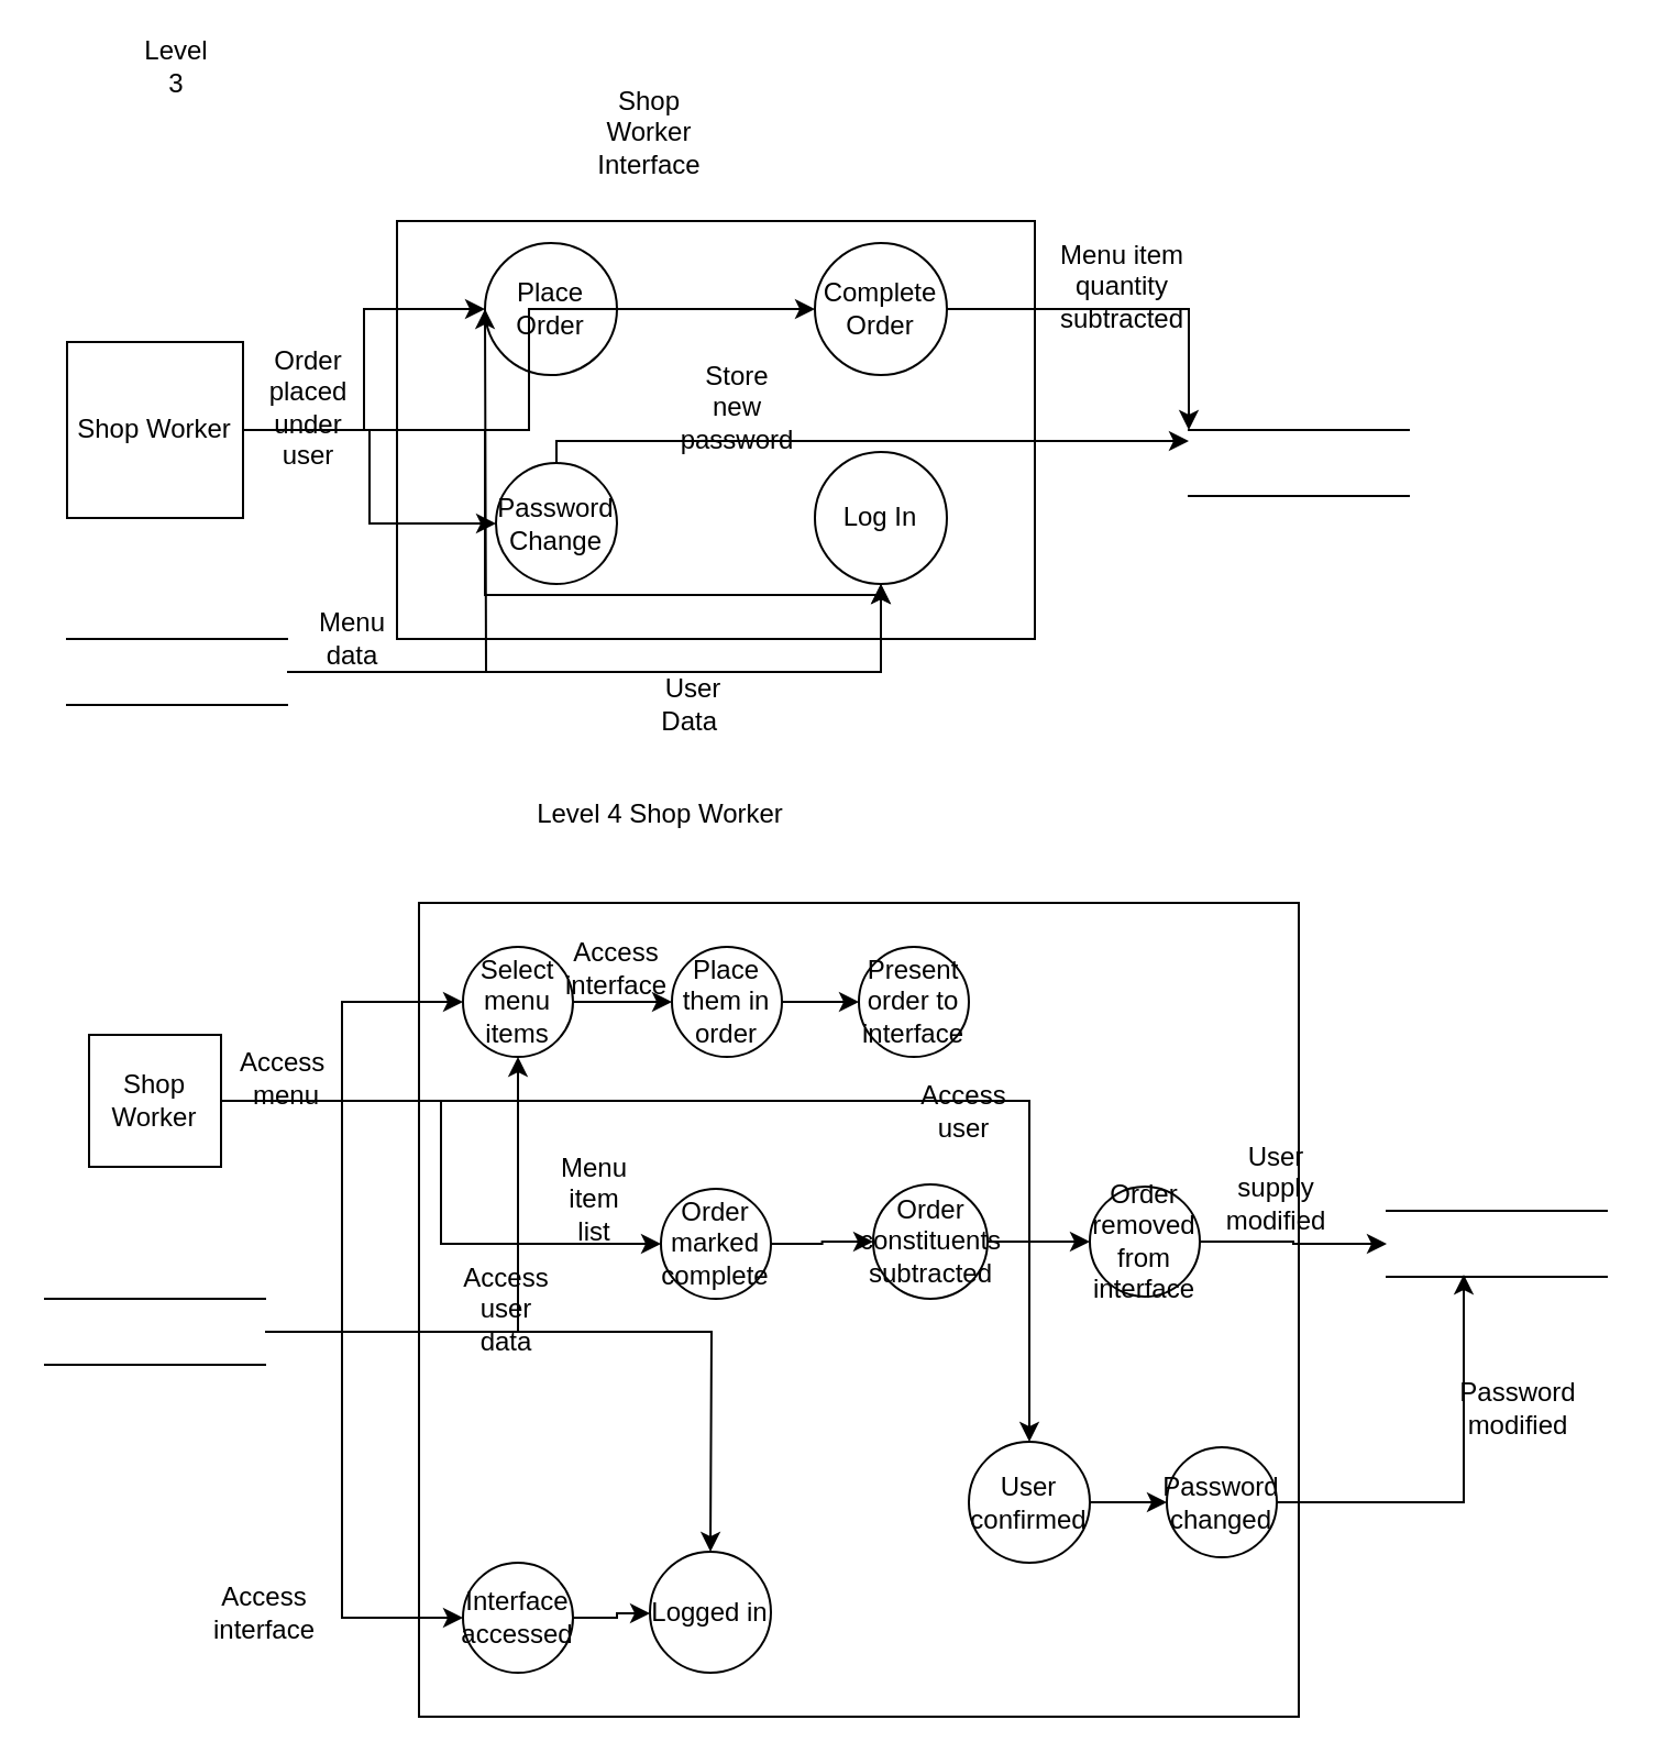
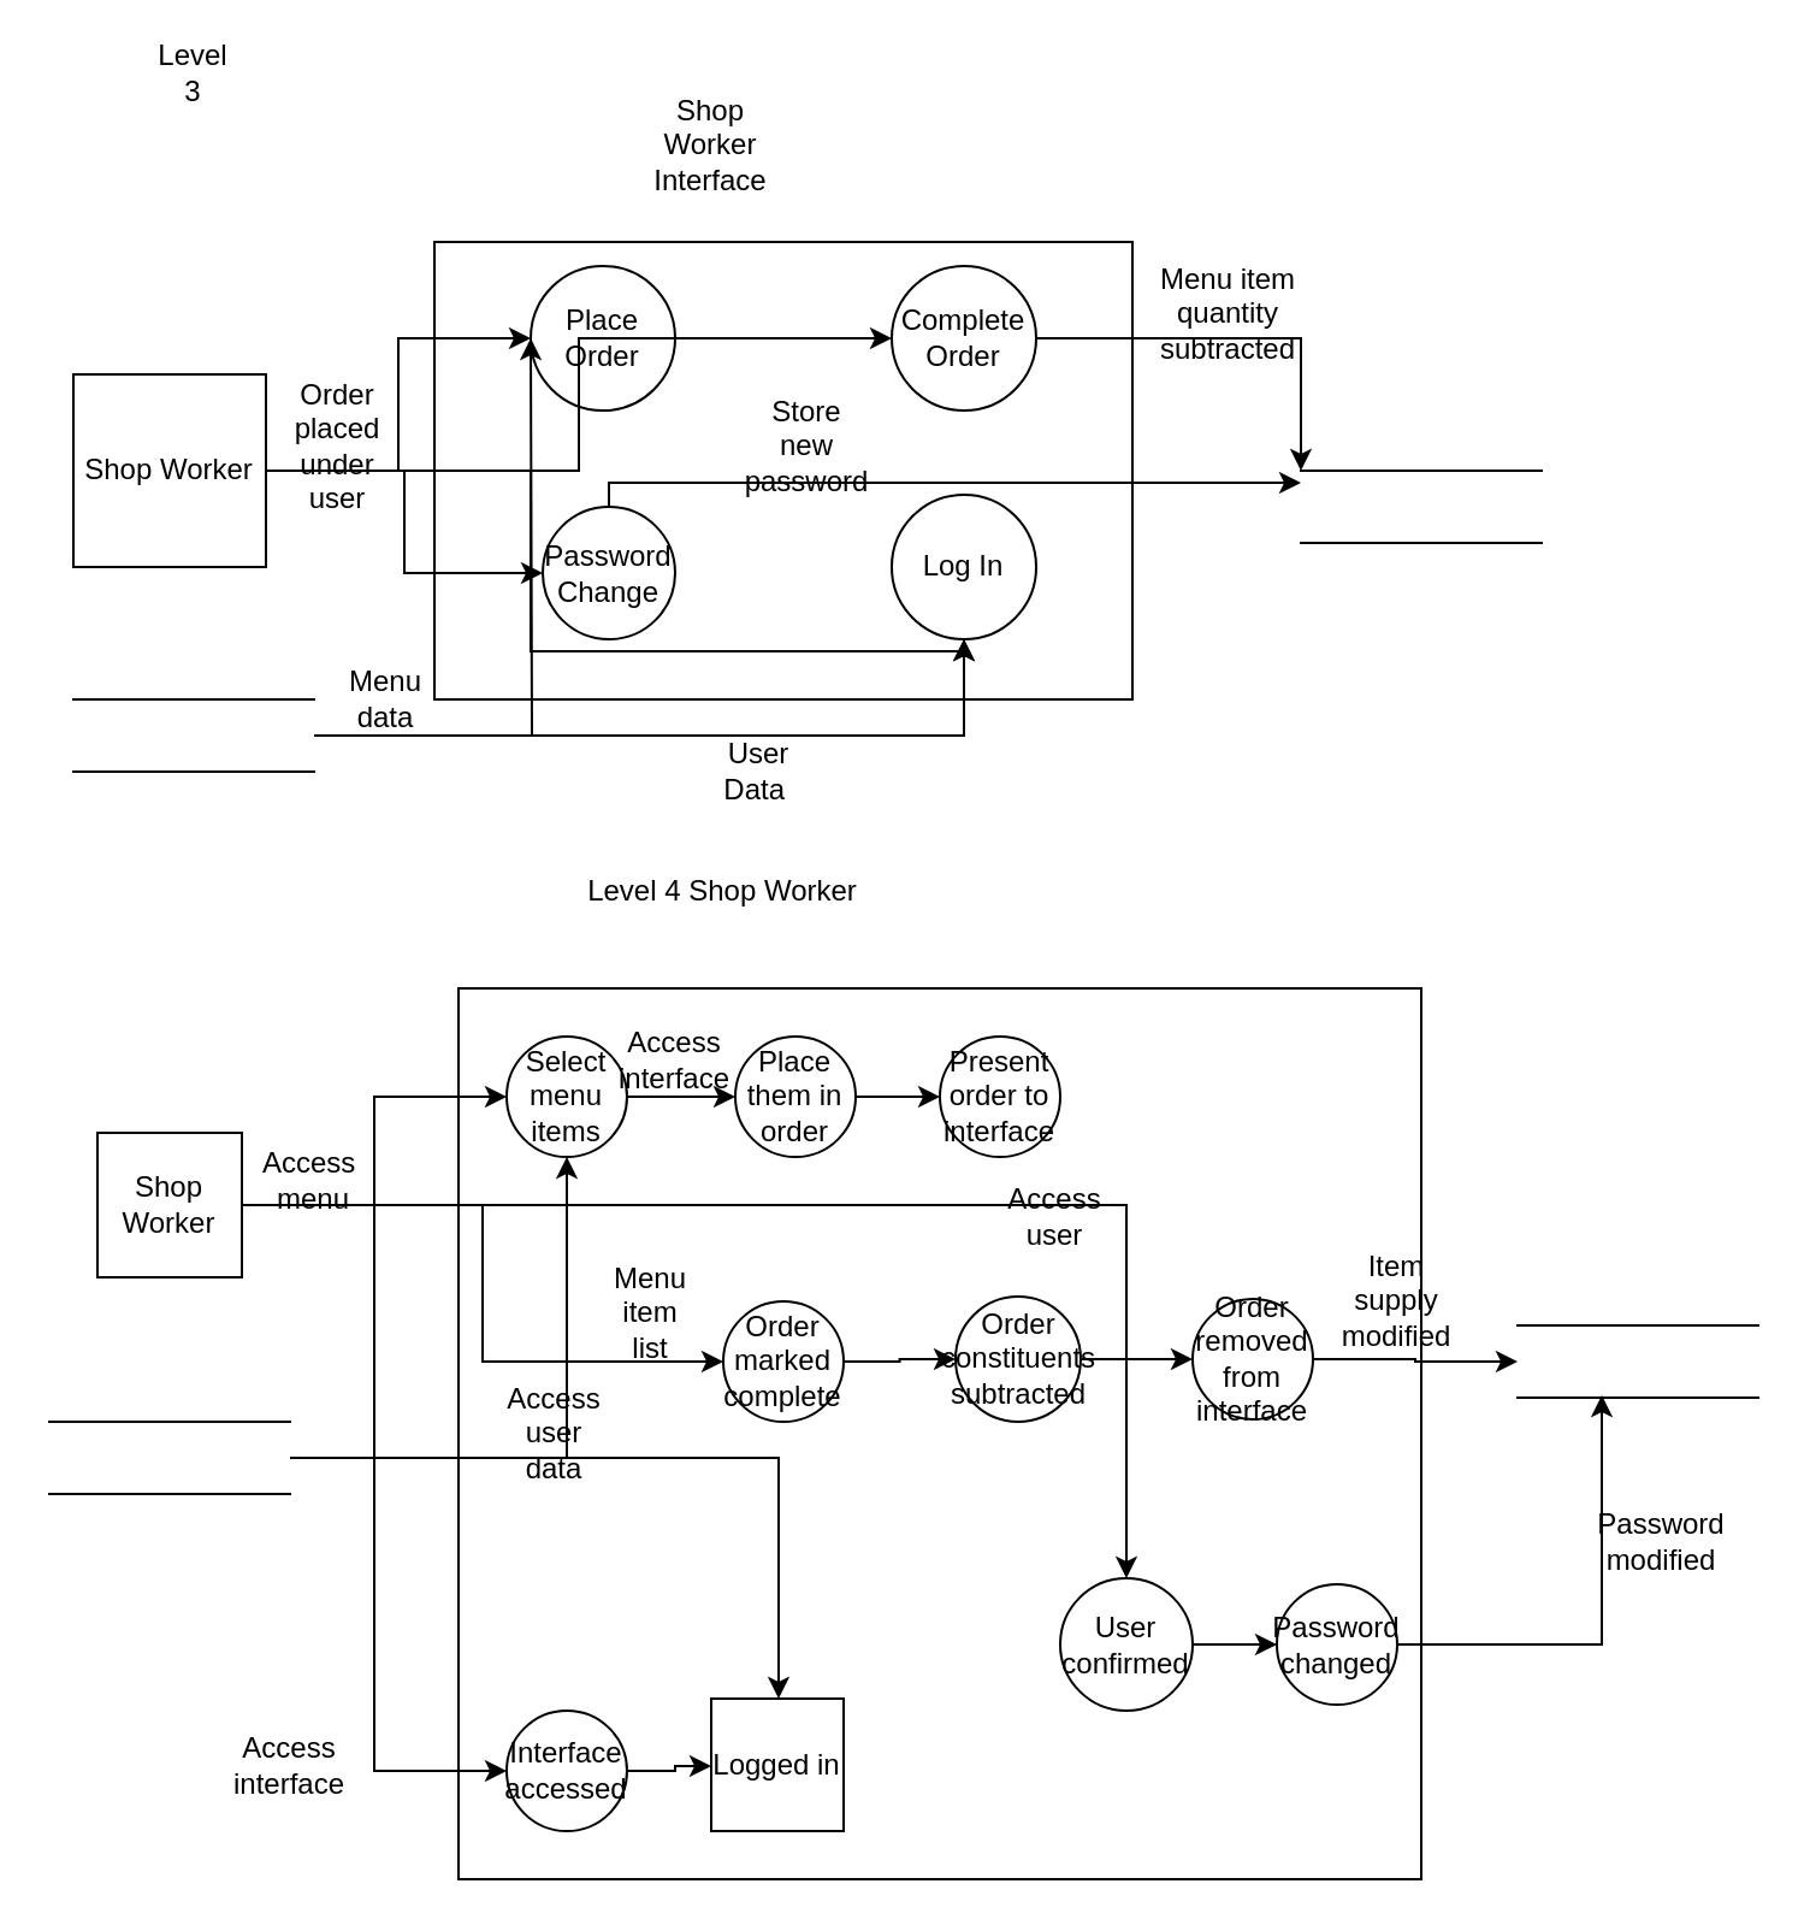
  <mxCell id="0" />
  <mxCell id="1" parent="0" />
  <mxCell id="2" value="" style="rounded=0;whiteSpace=wrap;html=1;" parent="1" vertex="1"><mxGeometry x="190" y="410" width="400" height="370" as="geometry" /></mxCell>
  <mxCell id="3" value="" style="rounded=0;whiteSpace=wrap;html=1;" parent="1" vertex="1"><mxGeometry x="180" y="100" width="290" height="190" as="geometry" /></mxCell>
  <mxCell id="4" value="Level 3" style="text;html=1;strokeColor=none;fillColor=none;align=center;verticalAlign=middle;whiteSpace=wrap;rounded=0;" parent="1" vertex="1"><mxGeometry x="60" y="20" width="40" height="20" as="geometry" /></mxCell>
  <mxCell id="5" value="Place Order" style="ellipse;whiteSpace=wrap;html=1;aspect=fixed;" parent="1" vertex="1"><mxGeometry x="220" y="110" width="60" height="60" as="geometry" /></mxCell>
  <mxCell id="6" style="edgeStyle=orthogonalEdgeStyle;rounded=0;orthogonalLoop=1;jettySize=auto;html=1;exitX=1;exitY=0.5;exitDx=0;exitDy=0;entryX=0;entryY=0;entryDx=0;entryDy=0;" parent="1" source="7" target="20" edge="1"><mxGeometry relative="1" as="geometry" /></mxCell>
  <mxCell id="7" value="Complete Order" style="ellipse;whiteSpace=wrap;html=1;aspect=fixed;" parent="1" vertex="1"><mxGeometry x="370" y="110" width="60" height="60" as="geometry" /></mxCell>
  <mxCell id="8" value="Shop Worker Interface" style="text;html=1;strokeColor=none;fillColor=none;align=center;verticalAlign=middle;whiteSpace=wrap;rounded=0;" parent="1" vertex="1"><mxGeometry x="275" y="50" width="40" height="20" as="geometry" /></mxCell>
  <mxCell id="9" value="Password Change" style="ellipse;whiteSpace=wrap;html=1;aspect=fixed;" parent="1" vertex="1"><mxGeometry x="225" y="210" width="55" height="55" as="geometry" /></mxCell>
  <mxCell id="10" value="Log In" style="ellipse;whiteSpace=wrap;html=1;aspect=fixed;" parent="1" vertex="1"><mxGeometry x="370" y="205" width="60" height="60" as="geometry" /></mxCell>
  <mxCell id="11" style="edgeStyle=orthogonalEdgeStyle;rounded=0;orthogonalLoop=1;jettySize=auto;html=1;" parent="1" source="15" target="5" edge="1"><mxGeometry relative="1" as="geometry" /></mxCell>
  <mxCell id="12" style="edgeStyle=orthogonalEdgeStyle;rounded=0;orthogonalLoop=1;jettySize=auto;html=1;" parent="1" source="15" target="7" edge="1"><mxGeometry relative="1" as="geometry" /></mxCell>
  <mxCell id="13" style="edgeStyle=orthogonalEdgeStyle;rounded=0;orthogonalLoop=1;jettySize=auto;html=1;" parent="1" source="15" target="9" edge="1"><mxGeometry relative="1" as="geometry" /></mxCell>
  <mxCell id="14" style="edgeStyle=orthogonalEdgeStyle;rounded=0;orthogonalLoop=1;jettySize=auto;html=1;" parent="1" source="15" target="10" edge="1"><mxGeometry relative="1" as="geometry"><Array as="points"><mxPoint x="220" y="195" /><mxPoint x="220" y="270" /><mxPoint x="400" y="270" /></Array></mxGeometry></mxCell>
  <mxCell id="15" value="Shop Worker" style="whiteSpace=wrap;html=1;aspect=fixed;" parent="1" vertex="1"><mxGeometry x="30" y="155" width="80" height="80" as="geometry" /></mxCell>
  <mxCell id="16" style="edgeStyle=orthogonalEdgeStyle;rounded=0;orthogonalLoop=1;jettySize=auto;html=1;" parent="1" source="18" edge="1"><mxGeometry relative="1" as="geometry"><mxPoint x="220" y="140" as="targetPoint" /></mxGeometry></mxCell>
  <mxCell id="17" style="edgeStyle=orthogonalEdgeStyle;rounded=0;orthogonalLoop=1;jettySize=auto;html=1;entryX=0.5;entryY=1;entryDx=0;entryDy=0;" parent="1" source="18" target="10" edge="1"><mxGeometry relative="1" as="geometry" /></mxCell>
  <mxCell id="18" value="" style="html=1;dashed=0;whitespace=wrap;shape=partialRectangle;right=0;left=0;fillColor=none;" parent="1" vertex="1"><mxGeometry x="30" y="290" width="100" height="30" as="geometry" /></mxCell>
  <mxCell id="19" style="edgeStyle=orthogonalEdgeStyle;rounded=0;orthogonalLoop=1;jettySize=auto;html=1;" parent="1" source="9" target="20" edge="1"><mxGeometry relative="1" as="geometry"><Array as="points"><mxPoint x="253" y="200" /></Array></mxGeometry></mxCell>
  <mxCell id="20" value="" style="html=1;dashed=0;whitespace=wrap;shape=partialRectangle;right=0;left=0;fillColor=none;" parent="1" vertex="1"><mxGeometry x="540" y="195" width="100" height="30" as="geometry" /></mxCell>
  <mxCell id="21" value="Order placed under user" style="text;html=1;strokeColor=none;fillColor=none;align=center;verticalAlign=middle;whiteSpace=wrap;rounded=0;" parent="1" vertex="1"><mxGeometry x="120" y="175" width="40" height="20" as="geometry" /></mxCell>
  <mxCell id="22" value="Menu data" style="text;html=1;strokeColor=none;fillColor=none;align=center;verticalAlign=middle;whiteSpace=wrap;rounded=0;" parent="1" vertex="1"><mxGeometry x="140" y="280" width="40" height="20" as="geometry" /></mxCell>
  <mxCell id="23" value="Menu item quantity subtracted" style="text;html=1;strokeColor=none;fillColor=none;align=center;verticalAlign=middle;whiteSpace=wrap;rounded=0;" parent="1" vertex="1"><mxGeometry x="490" y="120" width="40" height="20" as="geometry" /></mxCell>
  <mxCell id="24" value="Store new password" style="text;html=1;strokeColor=none;fillColor=none;align=center;verticalAlign=middle;whiteSpace=wrap;rounded=0;" parent="1" vertex="1"><mxGeometry x="315" y="175" width="40" height="20" as="geometry" /></mxCell>
  <mxCell id="25" value="User Data&amp;nbsp;" style="text;html=1;strokeColor=none;fillColor=none;align=center;verticalAlign=middle;whiteSpace=wrap;rounded=0;" parent="1" vertex="1"><mxGeometry x="295" y="310" width="40" height="20" as="geometry" /></mxCell>
  <mxCell id="26" style="edgeStyle=orthogonalEdgeStyle;rounded=0;orthogonalLoop=1;jettySize=auto;html=1;entryX=0;entryY=0.5;entryDx=0;entryDy=0;" parent="1" source="30" target="36" edge="1"><mxGeometry relative="1" as="geometry" /></mxCell>
  <mxCell id="27" style="edgeStyle=orthogonalEdgeStyle;rounded=0;orthogonalLoop=1;jettySize=auto;html=1;exitX=1;exitY=0.5;exitDx=0;exitDy=0;entryX=0;entryY=0.5;entryDx=0;entryDy=0;" parent="1" source="30" target="43" edge="1"><mxGeometry relative="1" as="geometry"><Array as="points"><mxPoint x="155" y="500" /><mxPoint x="155" y="735" /></Array></mxGeometry></mxCell>
  <mxCell id="28" style="edgeStyle=orthogonalEdgeStyle;rounded=0;orthogonalLoop=1;jettySize=auto;html=1;exitX=1;exitY=0.5;exitDx=0;exitDy=0;entryX=0;entryY=0.5;entryDx=0;entryDy=0;" parent="1" source="30" target="41" edge="1"><mxGeometry relative="1" as="geometry" /></mxCell>
  <mxCell id="29" style="edgeStyle=orthogonalEdgeStyle;rounded=0;orthogonalLoop=1;jettySize=auto;html=1;exitX=1;exitY=0.5;exitDx=0;exitDy=0;" parent="1" source="30" target="46" edge="1"><mxGeometry relative="1" as="geometry" /></mxCell>
  <mxCell id="30" value="Shop Worker" style="whiteSpace=wrap;html=1;aspect=fixed;" parent="1" vertex="1"><mxGeometry x="40" y="470" width="60" height="60" as="geometry" /></mxCell>
  <mxCell id="31" value="Level 4 Shop Worker" style="text;html=1;strokeColor=none;fillColor=none;align=center;verticalAlign=middle;whiteSpace=wrap;rounded=0;" parent="1" vertex="1"><mxGeometry x="240" y="360" width="120" height="20" as="geometry" /></mxCell>
  <mxCell id="32" style="edgeStyle=orthogonalEdgeStyle;rounded=0;orthogonalLoop=1;jettySize=auto;html=1;" parent="1" source="34" target="44" edge="1"><mxGeometry relative="1" as="geometry"><Array as="points"><mxPoint x="323" y="605" /></Array></mxGeometry></mxCell>
  <mxCell id="33" style="edgeStyle=orthogonalEdgeStyle;rounded=0;orthogonalLoop=1;jettySize=auto;html=1;exitX=1;exitY=0.5;exitDx=0;exitDy=0;" parent="1" source="34" target="36" edge="1"><mxGeometry relative="1" as="geometry" /></mxCell>
  <mxCell id="34" value="" style="html=1;dashed=0;whitespace=wrap;shape=partialRectangle;right=0;left=0;fillColor=none;" parent="1" vertex="1"><mxGeometry x="20" y="590" width="100" height="30" as="geometry" /></mxCell>
  <mxCell id="35" value="" style="edgeStyle=orthogonalEdgeStyle;rounded=0;orthogonalLoop=1;jettySize=auto;html=1;" parent="1" source="36" target="38" edge="1"><mxGeometry relative="1" as="geometry" /></mxCell>
  <mxCell id="36" value="Select menu items" style="ellipse;whiteSpace=wrap;html=1;aspect=fixed;" parent="1" vertex="1"><mxGeometry x="210" y="430" width="50" height="50" as="geometry" /></mxCell>
  <mxCell id="37" value="" style="edgeStyle=orthogonalEdgeStyle;rounded=0;orthogonalLoop=1;jettySize=auto;html=1;" parent="1" source="38" target="39" edge="1"><mxGeometry relative="1" as="geometry" /></mxCell>
  <mxCell id="38" value="Place them in order" style="ellipse;whiteSpace=wrap;html=1;aspect=fixed;" parent="1" vertex="1"><mxGeometry x="305" y="430" width="50" height="50" as="geometry" /></mxCell>
  <mxCell id="39" value="Present order to interface" style="ellipse;whiteSpace=wrap;html=1;aspect=fixed;" parent="1" vertex="1"><mxGeometry x="390" y="430" width="50" height="50" as="geometry" /></mxCell>
  <mxCell id="40" value="" style="edgeStyle=orthogonalEdgeStyle;rounded=0;orthogonalLoop=1;jettySize=auto;html=1;" parent="1" source="41" target="50" edge="1"><mxGeometry relative="1" as="geometry" /></mxCell>
  <mxCell id="41" value="Order marked complete" style="ellipse;whiteSpace=wrap;html=1;aspect=fixed;" parent="1" vertex="1"><mxGeometry x="300" y="540" width="50" height="50" as="geometry" /></mxCell>
  <mxCell id="42" value="" style="edgeStyle=orthogonalEdgeStyle;rounded=0;orthogonalLoop=1;jettySize=auto;html=1;" parent="1" source="43" target="44" edge="1"><mxGeometry relative="1" as="geometry"><Array as="points"><mxPoint x="280" y="735" /><mxPoint x="280" y="733" /></Array></mxGeometry></mxCell>
  <mxCell id="43" value="Interface accessed" style="ellipse;whiteSpace=wrap;html=1;aspect=fixed;" parent="1" vertex="1"><mxGeometry x="210" y="710" width="50" height="50" as="geometry" /></mxCell>
- <mxCell id="44" value="Logged in" style="ellipse;whiteSpace=wrap;html=1;aspect=fixed;" parent="1" vertex="1"><mxGeometry x="295" y="705" width="55" height="55" as="geometry" /></mxCell>
+ <mxCell id="44" value="Logged in" style="whiteSpace=wrap;html=1;aspect=fixed;rounded=0;" parent="1" vertex="1"><mxGeometry x="295" y="705" width="55" height="55" as="geometry" /></mxCell>
  <mxCell id="45" value="" style="edgeStyle=orthogonalEdgeStyle;rounded=0;orthogonalLoop=1;jettySize=auto;html=1;" parent="1" source="46" target="48" edge="1"><mxGeometry relative="1" as="geometry" /></mxCell>
  <mxCell id="46" value="User confirmed" style="ellipse;whiteSpace=wrap;html=1;aspect=fixed;" parent="1" vertex="1"><mxGeometry x="440" y="655" width="55" height="55" as="geometry" /></mxCell>
  <mxCell id="47" style="edgeStyle=orthogonalEdgeStyle;rounded=0;orthogonalLoop=1;jettySize=auto;html=1;entryX=0.35;entryY=0.967;entryDx=0;entryDy=0;entryPerimeter=0;" parent="1" source="48" target="58" edge="1"><mxGeometry relative="1" as="geometry" /></mxCell>
  <mxCell id="48" value="Password changed" style="ellipse;whiteSpace=wrap;html=1;aspect=fixed;" parent="1" vertex="1"><mxGeometry x="530" y="657.5" width="50" height="50" as="geometry" /></mxCell>
  <mxCell id="49" value="" style="edgeStyle=orthogonalEdgeStyle;rounded=0;orthogonalLoop=1;jettySize=auto;html=1;" parent="1" source="50" target="52" edge="1"><mxGeometry relative="1" as="geometry" /></mxCell>
  <mxCell id="50" value="Order constituents subtracted" style="ellipse;whiteSpace=wrap;html=1;aspect=fixed;" parent="1" vertex="1"><mxGeometry x="396.5" y="538" width="52" height="52" as="geometry" /></mxCell>
  <mxCell id="51" style="edgeStyle=orthogonalEdgeStyle;rounded=0;orthogonalLoop=1;jettySize=auto;html=1;" parent="1" source="52" target="58" edge="1"><mxGeometry relative="1" as="geometry" /></mxCell>
  <mxCell id="52" value="Order removed from interface" style="ellipse;whiteSpace=wrap;html=1;aspect=fixed;" parent="1" vertex="1"><mxGeometry x="495" y="539" width="50" height="50" as="geometry" /></mxCell>
  <mxCell id="53" value="Access&amp;nbsp;&lt;br&gt;menu&lt;br&gt;" style="text;html=1;strokeColor=none;fillColor=none;align=center;verticalAlign=middle;whiteSpace=wrap;rounded=0;" parent="1" vertex="1"><mxGeometry x="110" y="480" width="40" height="20" as="geometry" /></mxCell>
  <mxCell id="54" value="Access interface" style="text;html=1;strokeColor=none;fillColor=none;align=center;verticalAlign=middle;whiteSpace=wrap;rounded=0;" parent="1" vertex="1"><mxGeometry x="260" y="430" width="40" height="20" as="geometry" /></mxCell>
  <mxCell id="55" value="Access interface" style="text;html=1;strokeColor=none;fillColor=none;align=center;verticalAlign=middle;whiteSpace=wrap;rounded=0;" parent="1" vertex="1"><mxGeometry x="100" y="723" width="40" height="20" as="geometry" /></mxCell>
  <mxCell id="56" value="Access user data" style="text;html=1;strokeColor=none;fillColor=none;align=center;verticalAlign=middle;whiteSpace=wrap;rounded=0;" parent="1" vertex="1"><mxGeometry x="210" y="585" width="40" height="20" as="geometry" /></mxCell>
  <mxCell id="57" value="Menu item list" style="text;html=1;strokeColor=none;fillColor=none;align=center;verticalAlign=middle;whiteSpace=wrap;rounded=0;" parent="1" vertex="1"><mxGeometry x="250" y="535" width="40" height="20" as="geometry" /></mxCell>
  <mxCell id="58" value="" style="html=1;dashed=0;whitespace=wrap;shape=partialRectangle;right=0;left=0;fillColor=none;" parent="1" vertex="1"><mxGeometry x="630" y="550" width="100" height="30" as="geometry" /></mxCell>
  <mxCell id="59" value="Access user" style="text;html=1;strokeColor=none;fillColor=none;align=center;verticalAlign=middle;whiteSpace=wrap;rounded=0;" parent="1" vertex="1"><mxGeometry x="418" y="495" width="40" height="20" as="geometry" /></mxCell>
- <mxCell id="60" value="User supply modified" style="text;html=1;strokeColor=none;fillColor=none;align=center;verticalAlign=middle;whiteSpace=wrap;rounded=0;" parent="1" vertex="1"><mxGeometry x="560" y="530" width="40" height="20" as="geometry" /></mxCell>
+ <mxCell id="60" value="Item supply modified" style="text;html=1;strokeColor=none;fillColor=none;align=center;verticalAlign=middle;whiteSpace=wrap;rounded=0;" parent="1" vertex="1"><mxGeometry x="560" y="530" width="40" height="20" as="geometry" /></mxCell>
  <mxCell id="61" value="Password modified" style="text;html=1;strokeColor=none;fillColor=none;align=center;verticalAlign=middle;whiteSpace=wrap;rounded=0;" parent="1" vertex="1"><mxGeometry x="670" y="630" width="40" height="20" as="geometry" /></mxCell>
